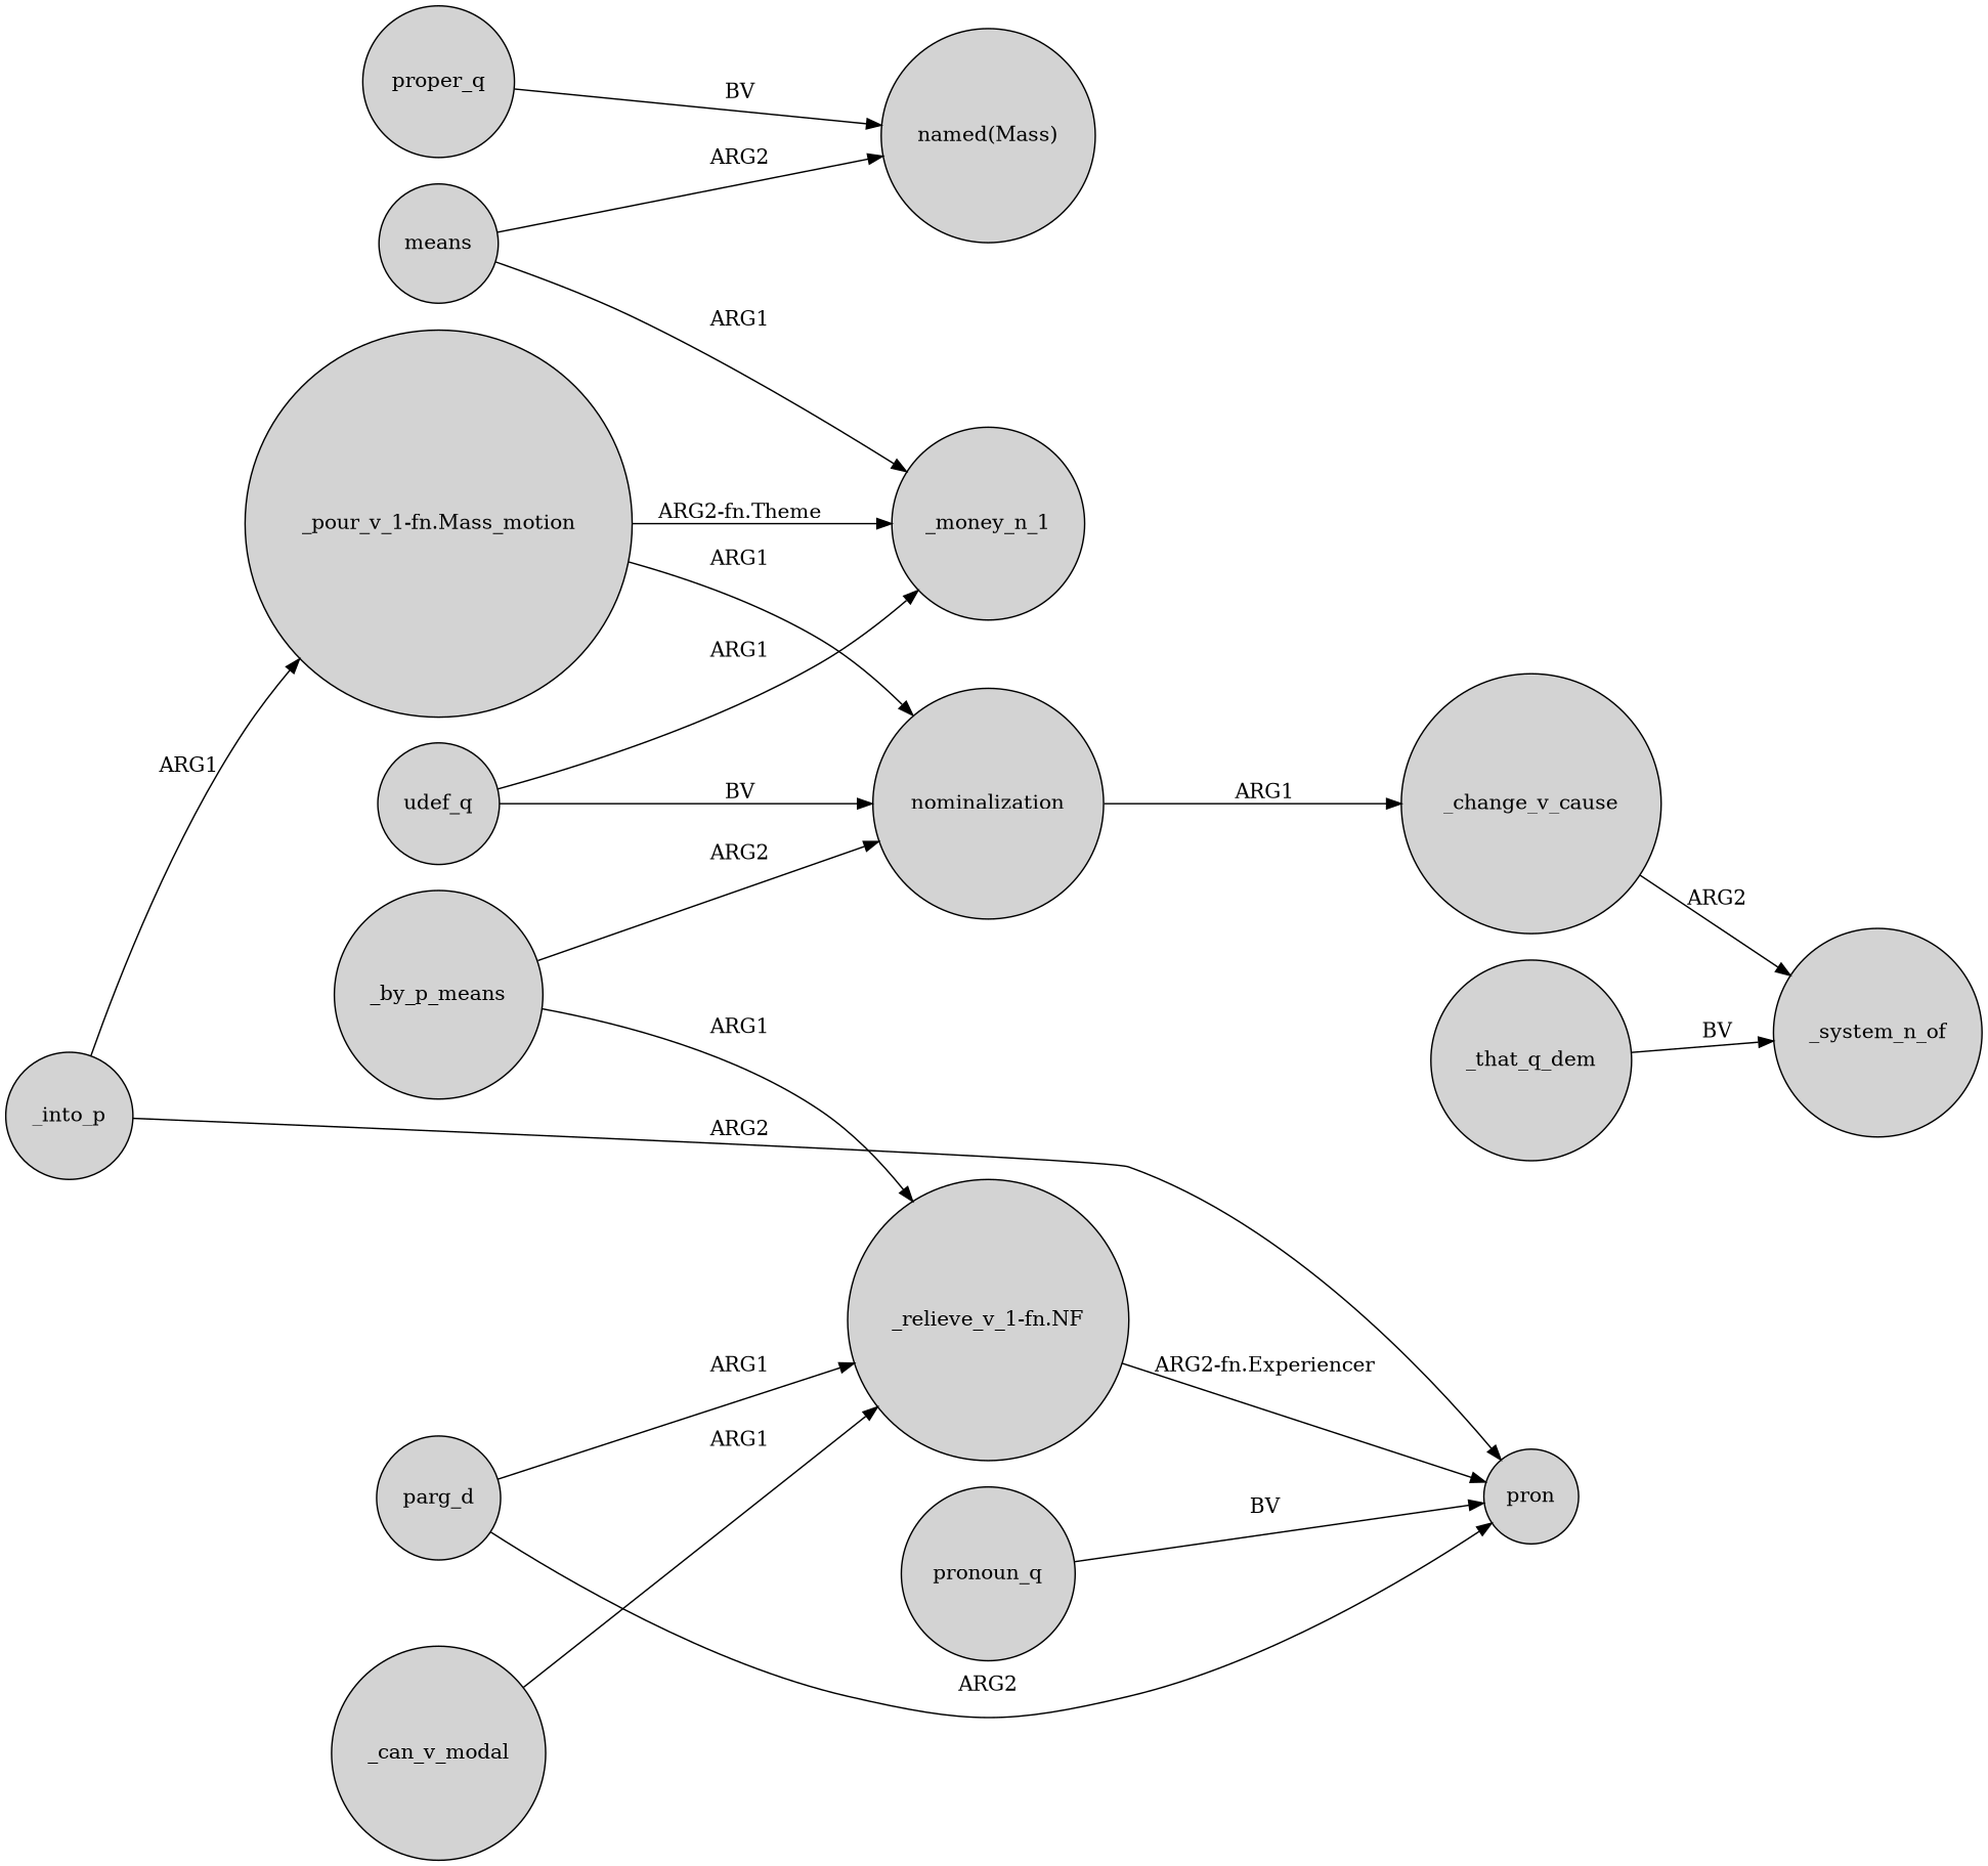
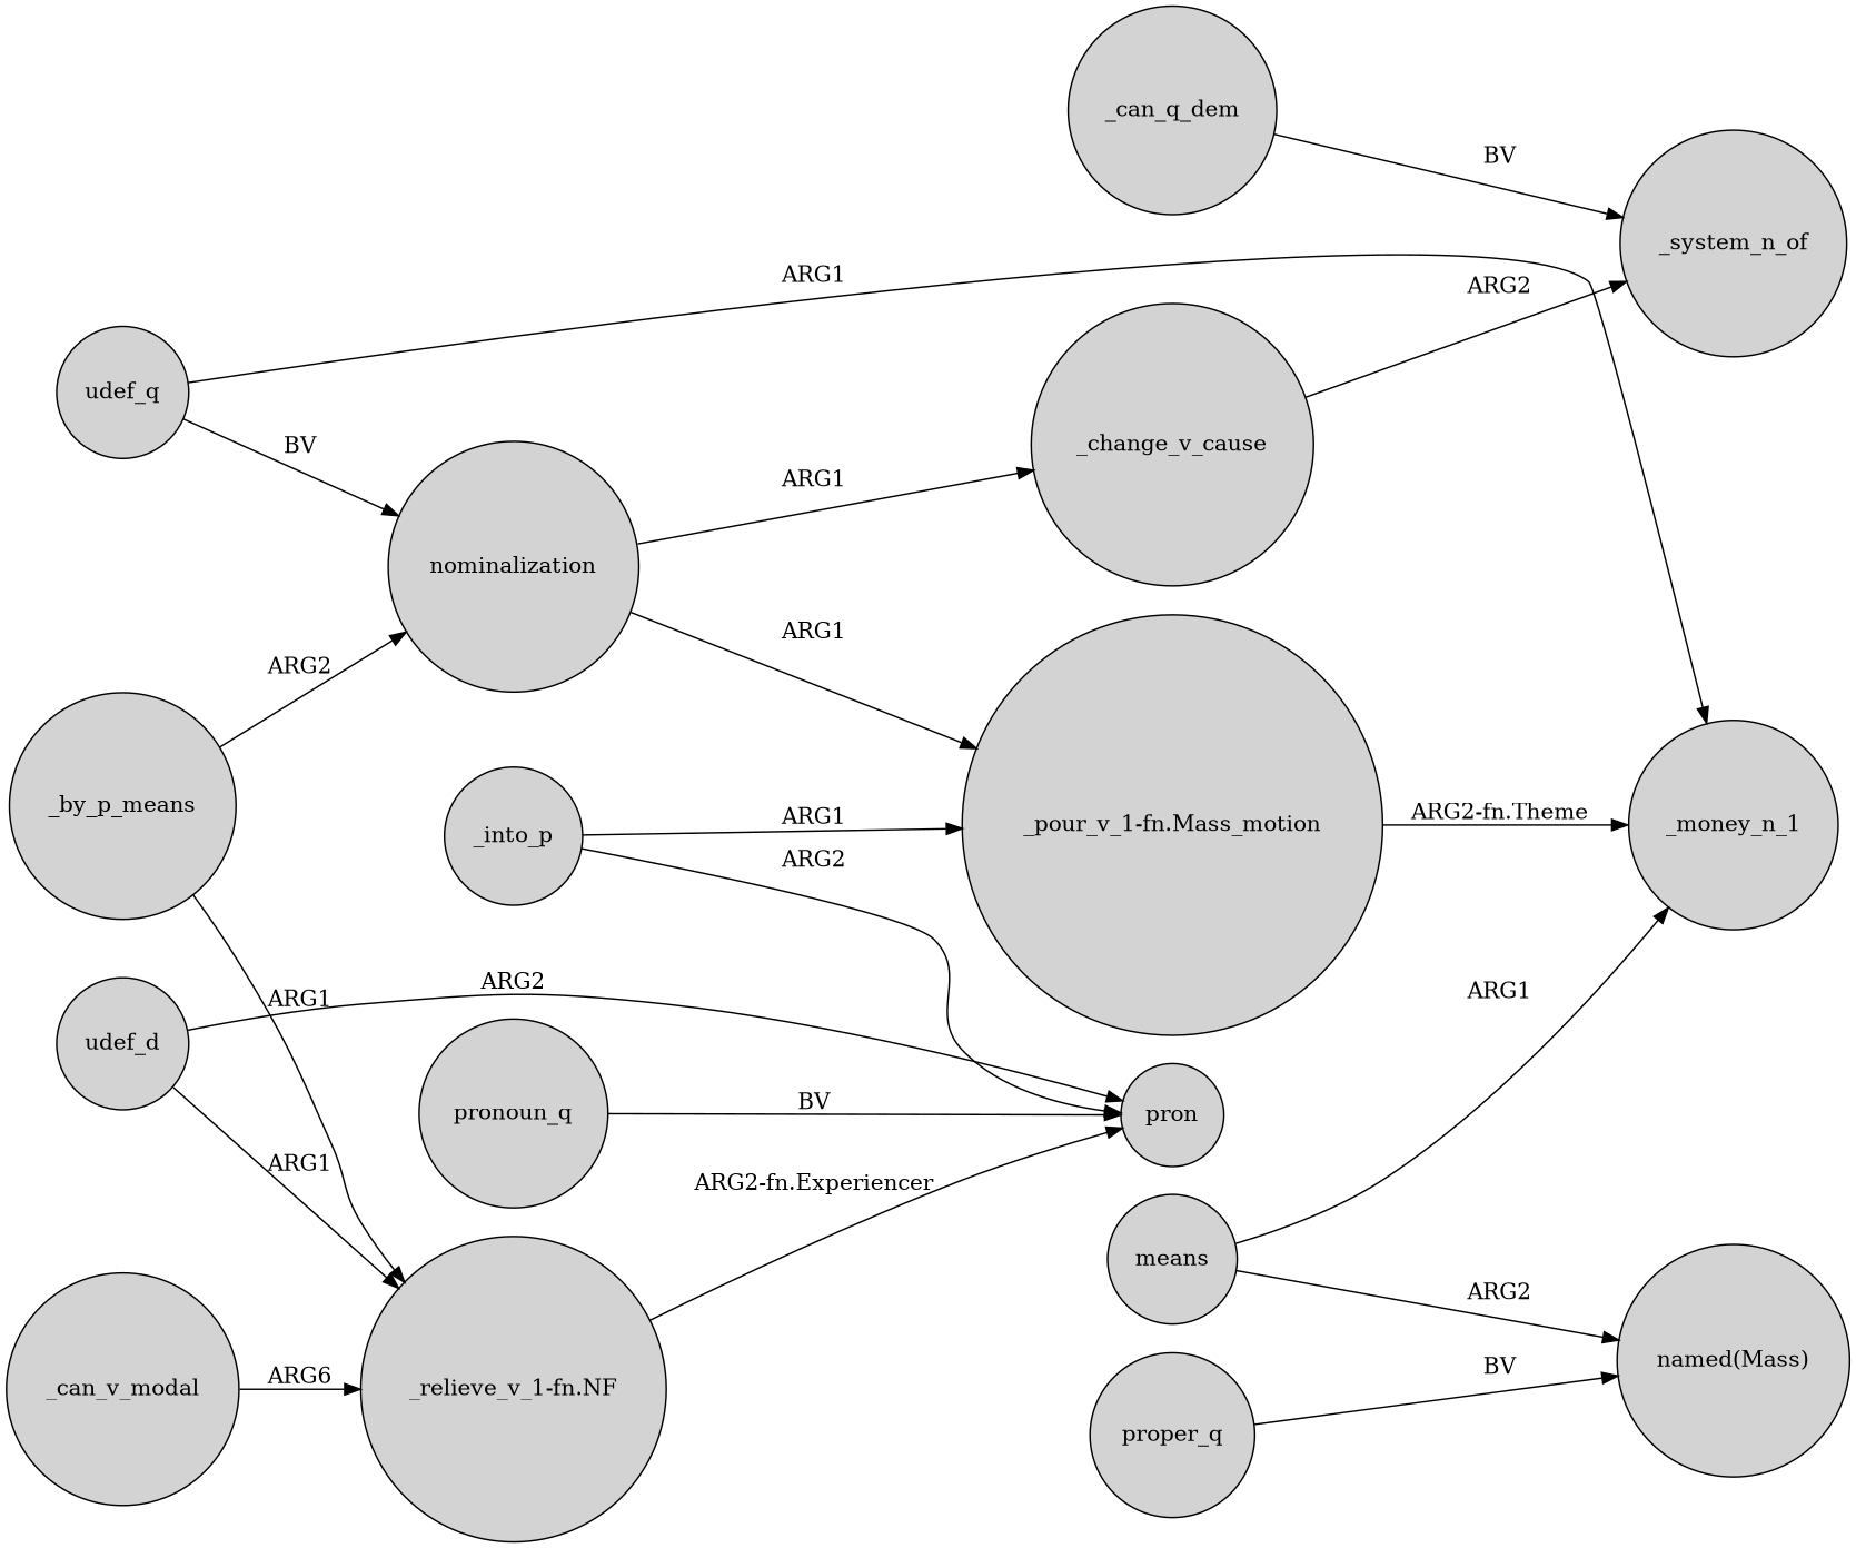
  digraph {
    rankdir=LR
    node [shape=circle style=filled]
    udef_q
    _money_n_1
    nominalization
    _change_v_cause
    "_pour_v_1-fn.Mass_motion"
    _by_p_means
    "_relieve_v_1-fn.NF"
    pron
    _system_n_of
    _into_p
-   parg_d
+   parg_d [label=udef_d]
    n12 [label=means]
    n13 [label="named(Mass)"]
    pronoun_q
    proper_q
    _can_v_modal
-   _that_q_dem
+   _that_q_dem [label=_can_q_dem]
    udef_q -> _money_n_1 [label=ARG1]
    udef_q -> nominalization [label=BV]
    nominalization -> _change_v_cause [label=ARG1]
-   "_pour_v_1-fn.Mass_motion" -> nominalization [label=ARG1]
+   nominalization -> "_pour_v_1-fn.Mass_motion" [label=ARG1]
    _change_v_cause -> _system_n_of [label=ARG2]
    "_pour_v_1-fn.Mass_motion" -> _money_n_1 [label="ARG2-fn.Theme"]
    _by_p_means -> nominalization [label=ARG2]
    _by_p_means -> "_relieve_v_1-fn.NF" [label=ARG1]
    "_relieve_v_1-fn.NF" -> pron [label="ARG2-fn.Experiencer"]
    _into_p -> "_pour_v_1-fn.Mass_motion" [label=ARG1]
    _into_p -> pron [label=ARG2]
    parg_d -> "_relieve_v_1-fn.NF" [label=ARG1]
    parg_d -> pron [label=ARG2]
    n12 -> _money_n_1 [label=ARG1]
    n12 -> n13 [label=ARG2]
    pronoun_q -> pron [label=BV]
    proper_q -> n13 [label=BV]
-   _can_v_modal -> "_relieve_v_1-fn.NF" [label=ARG1]
+   _can_v_modal -> "_relieve_v_1-fn.NF" [label=ARG6]
    _that_q_dem -> _system_n_of [label=BV]
  }
